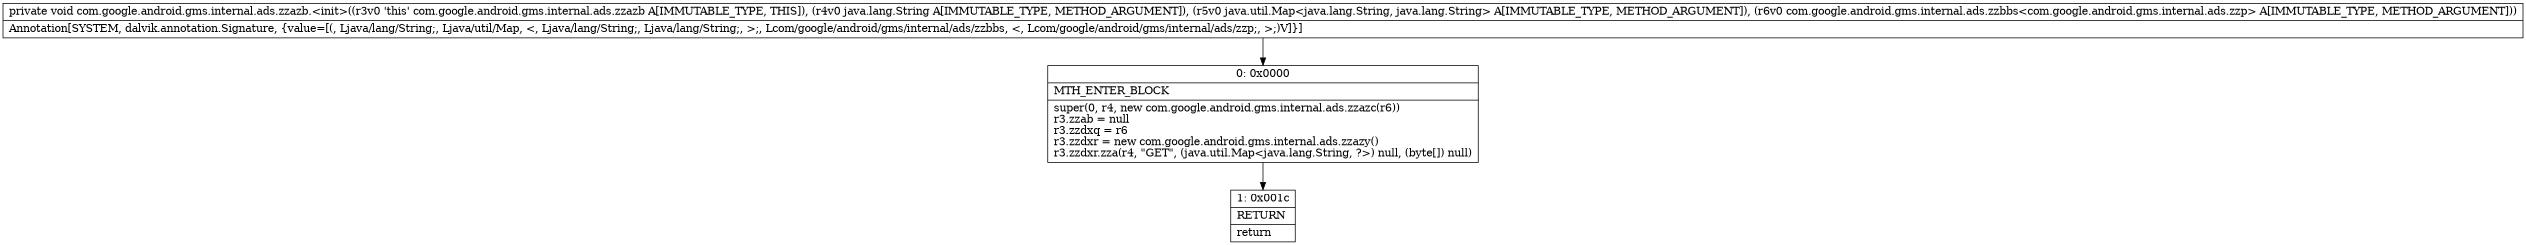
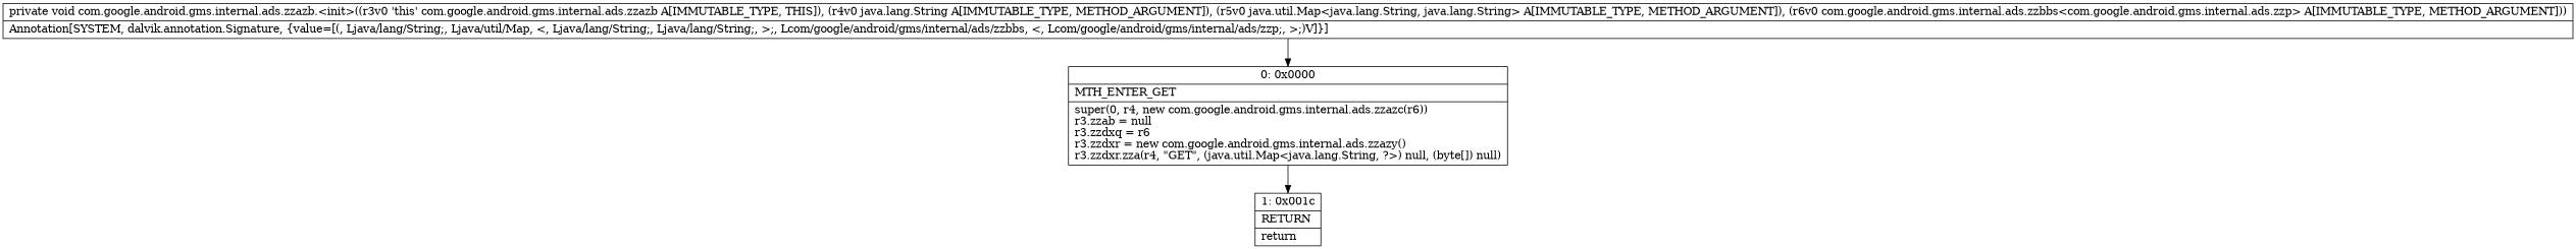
  digraph {
    node [shape=record]
-   n1 [label="{0\:\ 0x0000|MTH_ENTER_BLOCK\l|super(0, r4, new com.google.android.gms.internal.ads.zzazc(r6))\lr3.zzab = null\lr3.zzdxq = r6\lr3.zzdxr = new com.google.android.gms.internal.ads.zzazy()\lr3.zzdxr.zza(r4, \"GET\", (java.util.Map\<java.lang.String, ?\>) null, (byte[]) null)\l}"]
+   n1 [label="{0\:\ 0x0000|MTH_ENTER_GET\l|super(0, r4, new com.google.android.gms.internal.ads.zzazc(r6))\lr3.zzab = null\lr3.zzdxq = r6\lr3.zzdxr = new com.google.android.gms.internal.ads.zzazy()\lr3.zzdxr.zza(r4, \"GET\", (java.util.Map\<java.lang.String, ?\>) null, (byte[]) null)\l}"]
    n2 [label="{1\:\ 0x001c|RETURN\l|return\l}"]
    n3 [label="{private void com.google.android.gms.internal.ads.zzazb.\<init\>((r3v0 'this' com.google.android.gms.internal.ads.zzazb A[IMMUTABLE_TYPE, THIS]), (r4v0 java.lang.String A[IMMUTABLE_TYPE, METHOD_ARGUMENT]), (r5v0 java.util.Map\<java.lang.String, java.lang.String\> A[IMMUTABLE_TYPE, METHOD_ARGUMENT]), (r6v0 com.google.android.gms.internal.ads.zzbbs\<com.google.android.gms.internal.ads.zzp\> A[IMMUTABLE_TYPE, METHOD_ARGUMENT]))  | Annotation[SYSTEM, dalvik.annotation.Signature, \{value=[(, Ljava\/lang\/String;, Ljava\/util\/Map, \<, Ljava\/lang\/String;, Ljava\/lang\/String;, \>;, Lcom\/google\/android\/gms\/internal\/ads\/zzbbs, \<, Lcom\/google\/android\/gms\/internal\/ads\/zzp;, \>;)V]\}]\l}"]
    n1 -> n2
    n3 -> n1
  }
